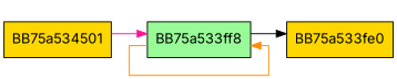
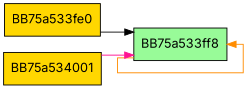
  digraph {
    fontname=Inter
    rankdir=LR
    splines=ortho
    node [fillcolor=gold fontname=Inter shape=box style=filled]
    edge [fontname=Inter]
    BB75a533ff8 [fillcolor=palegreen]
    BB75a533fe0
-   BB75a534001 [label=BB75a534501]
+   BB75a534001
    BB75a533ff8 -> BB75a533ff8 [color=darkorange]
-   BB75a533ff8 -> BB75a533fe0 [color=black]
+   BB75a533fe0 -> BB75a533ff8 [color=black]
    BB75a534001 -> BB75a533ff8 [color=deeppink]
  }
